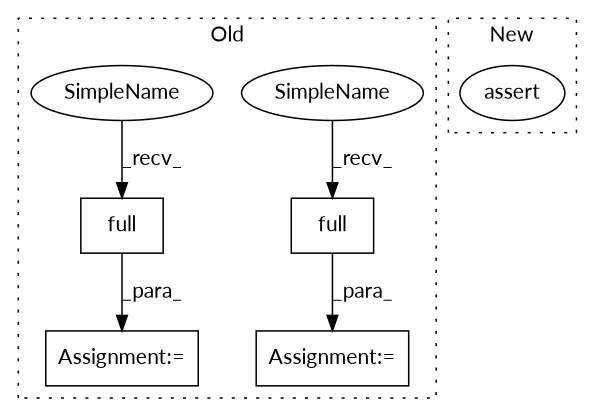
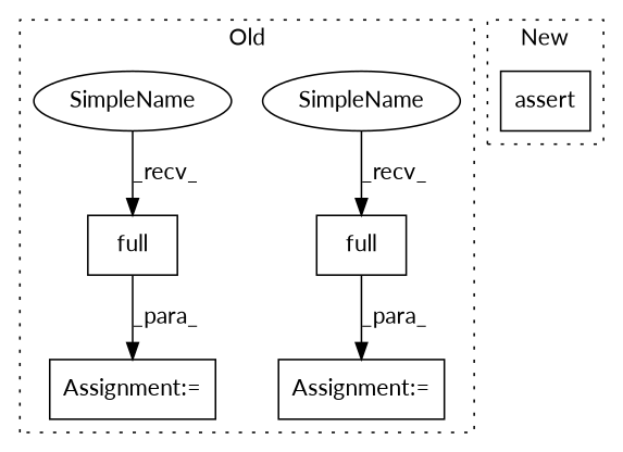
  digraph {
    fontname=Lato
    node [a=32 l="5,1" shape=box fontname=Lato]
    edge [fontname=Lato]
    n1 [label=full s="7306,7347"]
    n2 [a=7 l=1 label="Assignment:=" s=7299]
    n3 [label=full s="7375,7409"]
    n4 [a=7 l=1 label="Assignment:=" s=7368]
    n5 [a=42 l=5 label=SimpleName s=7300 shape=ellipse]
    n6 [a=42 l=5 label=SimpleName s=7369 shape=ellipse]
-   n7 [a=6 l=7 label=assert s=6901 shape=ellipse]
+   n7 [a=6 l=7 label=assert s=6901]
    subgraph cluster_1 {
      label=Old
      style=dotted
      n1
      n2
      n3
      n4
      n5
      n6
    }
    subgraph cluster_2 {
      label=New
      style=dotted
      n7
    }
    n1 -> n2 [label=_para_]
    n3 -> n4 [label=_para_]
    n5 -> n1 [label=_recv_]
    n6 -> n3 [label=_recv_]
  }
